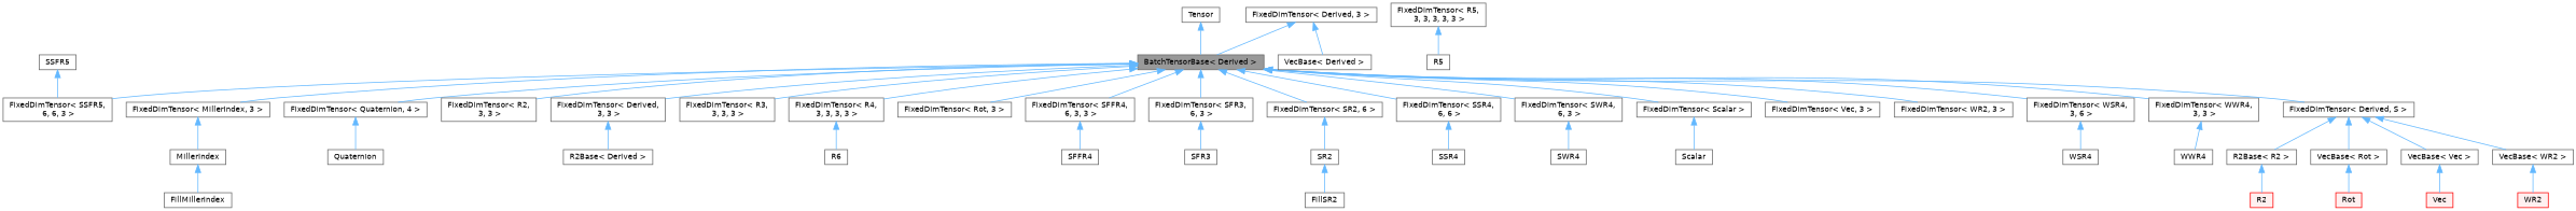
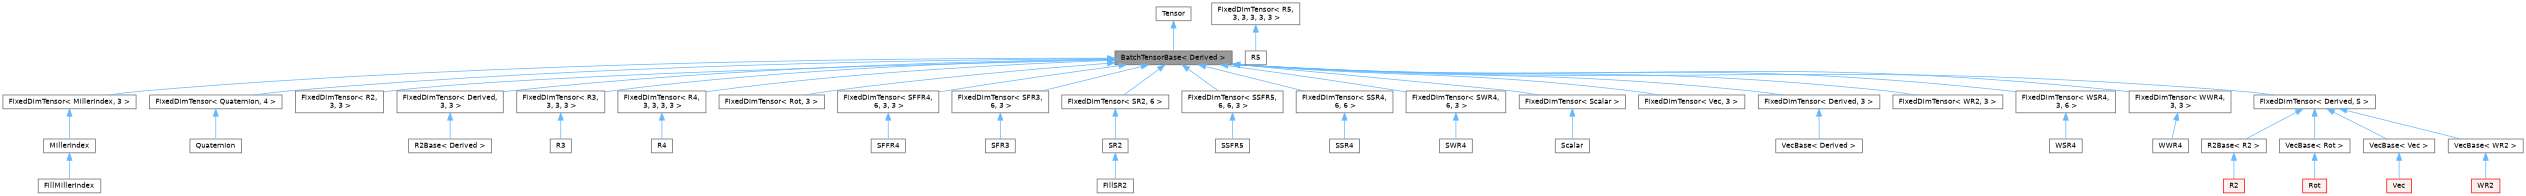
  digraph {
    rankdir=TB
    node [color=gray40 fillcolor=white fontname=Helvetica fontsize=10 shape=box style=filled]
    edge [color=steelblue1 dir=back fontname=Helvetica fontsize=10 labelfontname=Helvetica labelfontsize=10 style=solid]
    n1 [fillcolor=grey60 fontcolor=black height=0.2 label="BatchTensorBase\< Derived \>" width=0.4]
    n2 [height=0.2 label="FixedDimTensor\< MillerIndex, 3 \>" width=0.4]
    n3 [height=0.2 label="FixedDimTensor\< Quaternion, 4 \>" width=0.4]
    n4 [height=0.2 label="FixedDimTensor\< R2,\l 3, 3 \>" width=0.4]
    n5 [height=0.2 label="FixedDimTensor\< Derived,\l 3, 3 \>" width=0.4]
    n6 [height=0.2 label="FixedDimTensor\< R3,\l 3, 3, 3 \>" width=0.4]
    n7 [height=0.2 label="FixedDimTensor\< R4,\l 3, 3, 3, 3 \>" width=0.4]
    n8 [height=0.2 label="FixedDimTensor\< Rot, 3 \>" width=0.4]
    n9 [height=0.2 label="FixedDimTensor\< SFFR4,\l 6, 3, 3 \>" width=0.4]
    n10 [height=0.2 label="FixedDimTensor\< SFR3,\l 6, 3 \>" width=0.4]
    n11 [height=0.2 label="FixedDimTensor\< SR2, 6 \>" width=0.4]
    n12 [height=0.2 label="FixedDimTensor\< SSFR5,\l 6, 6, 3 \>" width=0.4]
    n13 [height=0.2 label="FixedDimTensor\< SSR4,\l 6, 6 \>" width=0.4]
    n14 [height=0.2 label="FixedDimTensor\< SWR4,\l 6, 3 \>" width=0.4]
    n15 [height=0.2 label="FixedDimTensor\< Scalar \>" width=0.4]
    n16 [height=0.2 label="FixedDimTensor\< Vec, 3 \>" width=0.4]
    n17 [height=0.2 label="FixedDimTensor\< Derived, 3 \>" width=0.4]
    n18 [height=0.2 label="FixedDimTensor\< WR2, 3 \>" width=0.4]
    n19 [height=0.2 label="FixedDimTensor\< WSR4,\l 3, 6 \>" width=0.4]
    n20 [height=0.2 label="FixedDimTensor\< WWR4,\l 3, 3 \>" width=0.4]
    n21 [height=0.2 label="FixedDimTensor\< Derived, S \>" width=0.4]
    n22 [height=0.2 label=MillerIndex width=0.4]
    n23 [height=0.2 label=Quaternion width=0.4]
    n24 [height=0.2 label="R2Base\< Derived \>" width=0.4]
-   n26 [height=0.2 label=R6 width=0.4]
+   n25 [height=0.2 label=R3 width=0.4]
+   n26 [height=0.2 label=R4 width=0.4]
    n27 [height=0.2 label="FixedDimTensor\< R5,\l 3, 3, 3, 3, 3 \>" width=0.4]
    n28 [height=0.2 label=R5 width=0.4]
    n29 [height=0.2 label=SFFR4 width=0.4]
    n30 [height=0.2 label=SFR3 width=0.4]
    n31 [height=0.2 label=SR2 width=0.4]
    n32 [height=0.2 label=SSFR5 width=0.4]
    n33 [height=0.2 label=SSR4 width=0.4]
    n34 [height=0.2 label=SWR4 width=0.4]
    n35 [height=0.2 label=Scalar width=0.4]
    n36 [height=0.2 label="VecBase\< Derived \>" width=0.4]
    n37 [height=0.2 label=WSR4 width=0.4]
    n38 [height=0.2 label=WWR4 width=0.4]
    n39 [height=0.2 label="R2Base\< R2 \>" width=0.4]
    n40 [height=0.2 label="VecBase\< Rot \>" width=0.4]
    n41 [height=0.2 label="VecBase\< Vec \>" width=0.4]
    n42 [height=0.2 label="VecBase\< WR2 \>" width=0.4]
    n43 [height=0.2 label=Tensor width=0.4]
    n44 [height=0.2 label=FillMillerIndex width=0.4]
    n45 [height=0.2 label=FillSR2 width=0.4]
    n46 [color=red fillcolor="#FFF0F0" height=0.2 label=R2 width=0.4]
    n47 [color=red fillcolor="#FFF0F0" height=0.2 label=Rot width=0.4]
    n48 [color=red fillcolor="#FFF0F0" height=0.2 label=Vec width=0.4]
    n49 [color=red fillcolor="#FFF0F0" height=0.2 label=WR2 width=0.4]
    n1 -> n2
    n1 -> n3
    n1 -> n4
    n1 -> n5
    n1 -> n6
    n1 -> n7
    n1 -> n8
    n1 -> n9
    n1 -> n10
    n1 -> n11
    n1 -> n12
    n1 -> n13
    n1 -> n14
    n1 -> n15
    n1 -> n16
-   n17 -> n1
+   n1 -> n17
    n1 -> n18
    n1 -> n19
    n1 -> n20
    n1 -> n21
    n2 -> n22
    n3 -> n23
    n5 -> n24
+   n6 -> n25
    n7 -> n26
    n9 -> n29
    n10 -> n30
    n11 -> n31
-   n32 -> n12
+   n12 -> n32
    n13 -> n33
    n14 -> n34
    n15 -> n35
    n17 -> n36
    n19 -> n37
    n20 -> n38
    n21 -> n39
    n21 -> n40
    n21 -> n41
    n21 -> n42
    n22 -> n44
    n27 -> n28
    n31 -> n45
    n39 -> n46
    n40 -> n47
    n41 -> n48
    n42 -> n49
    n43 -> n1
  }
